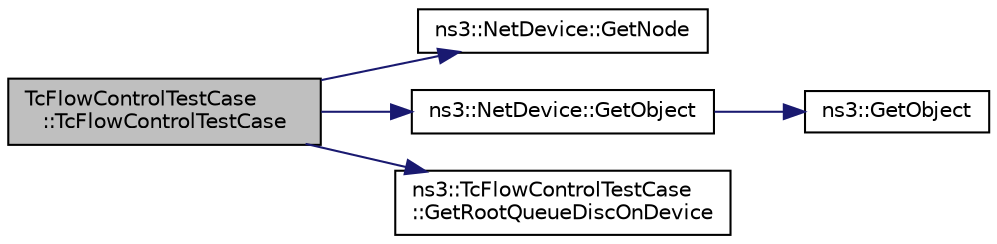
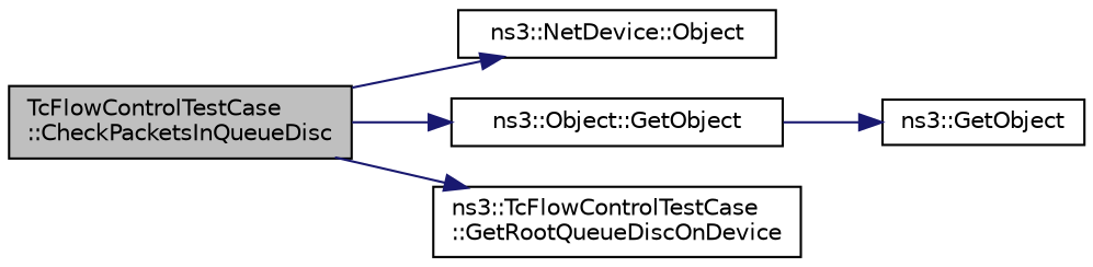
  digraph {
    rankdir=LR
    node [color=black fillcolor=white fontname=Helvetica fontsize=10 shape=record style=filled]
    edge [color=midnightblue fontname=Helvetica fontsize=10 labelfontname=Helvetica labelfontsize=10 style=solid]
-   n1 [fillcolor=grey75 fontcolor=black height=0.2 label="TcFlowControlTestCase\l::TcFlowControlTestCase" width=0.4]
-   n2 [height=0.2 label="ns3::NetDevice::GetNode" width=0.4]
-   n3 [height=0.2 label="ns3::NetDevice::GetObject" width=0.4]
+   n1 [fillcolor=grey75 fontcolor=black height=0.2 label="TcFlowControlTestCase\l::CheckPacketsInQueueDisc" width=0.4]
+   n2 [height=0.2 label="ns3::NetDevice::Object" width=0.4]
+   n3 [height=0.2 label="ns3::Object::GetObject" width=0.4]
    n4 [height=0.2 label="ns3::TcFlowControlTestCase\l::GetRootQueueDiscOnDevice" width=0.4]
    n5 [height=0.2 label="ns3::GetObject" width=0.4]
    n1 -> n2
    n1 -> n3
    n1 -> n4
    n3 -> n5
  }
